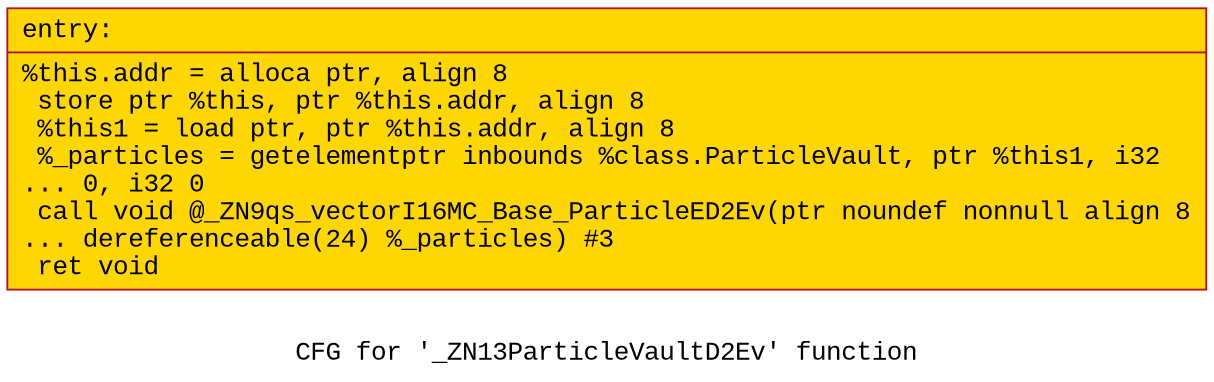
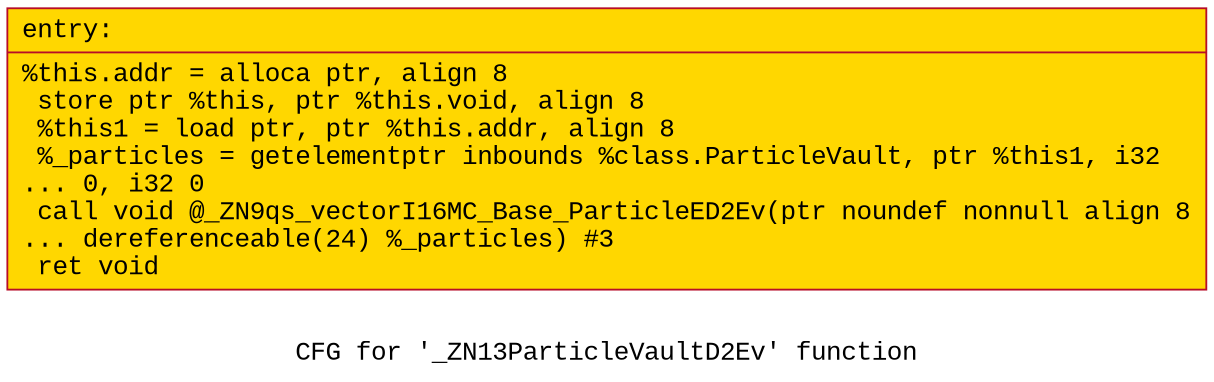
  digraph {
    label="CFG for '_ZN13ParticleVaultD2Ev' function"
    fontname="Liberation Mono"
-   n1 [color="#b70d28ff" fillcolor=gold fontname="Liberation Mono" label="{entry:\l|  %this.addr = alloca ptr, align 8\l  store ptr %this, ptr %this.addr, align 8\l  %this1 = load ptr, ptr %this.addr, align 8\l  %_particles = getelementptr inbounds %class.ParticleVault, ptr %this1, i32\l... 0, i32 0\l  call void @_ZN9qs_vectorI16MC_Base_ParticleED2Ev(ptr noundef nonnull align 8\l... dereferenceable(24) %_particles) #3\l  ret void\l}" shape=record style=filled]
+   n1 [color="#b70d28ff" fillcolor=gold fontname="Liberation Mono" label="{entry:\l|  %this.addr = alloca ptr, align 8\l  store ptr %this, ptr %this.void, align 8\l  %this1 = load ptr, ptr %this.addr, align 8\l  %_particles = getelementptr inbounds %class.ParticleVault, ptr %this1, i32\l... 0, i32 0\l  call void @_ZN9qs_vectorI16MC_Base_ParticleED2Ev(ptr noundef nonnull align 8\l... dereferenceable(24) %_particles) #3\l  ret void\l}" shape=record style=filled]
  }
